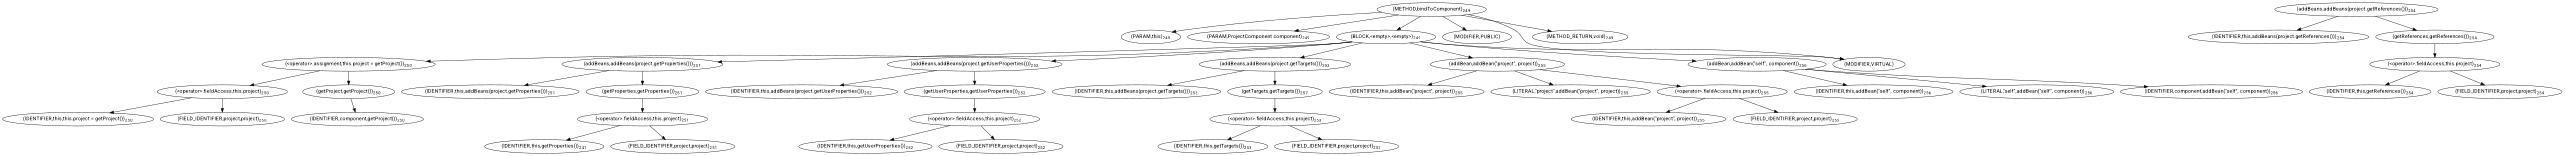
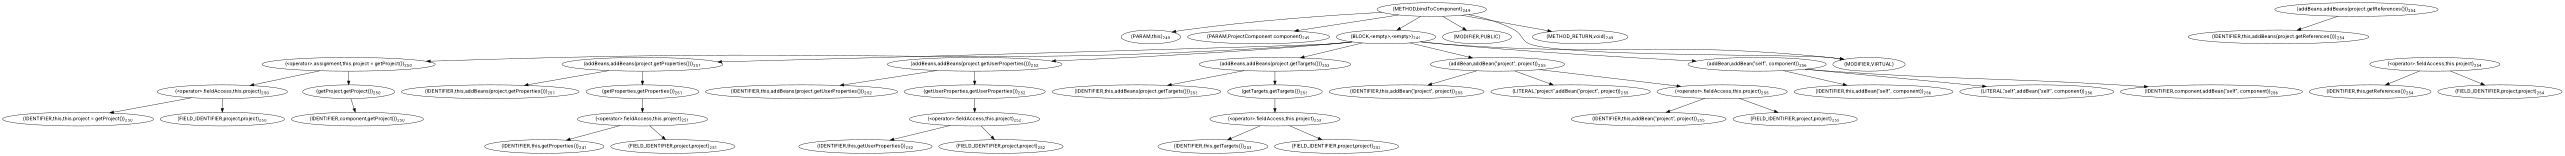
  digraph {
    fontname=Roboto
    node [fontname=Roboto]
    edge [fontname=Roboto]
    n1 [label=<(METHOD,bindToComponent)<SUB>249</SUB>>]
    n2 [label=<(PARAM,this)<SUB>249</SUB>>]
    n3 [label=<(PARAM,ProjectComponent component)<SUB>249</SUB>>]
    n4 [label=<(BLOCK,&lt;empty&gt;,&lt;empty&gt;)<SUB>249</SUB>>]
    n5 [label=<(MODIFIER,PUBLIC)>]
    n6 [label=<(MODIFIER,VIRTUAL)>]
    n7 [label=<(METHOD_RETURN,void)<SUB>249</SUB>>]
    n8 [label=<(&lt;operator&gt;.assignment,this.project = getProject())<SUB>250</SUB>>]
    n9 [label=<(addBeans,addBeans(project.getProperties()))<SUB>251</SUB>>]
    n10 [label=<(addBeans,addBeans(project.getUserProperties()))<SUB>252</SUB>>]
    n11 [label=<(addBeans,addBeans(project.getTargets()))<SUB>253</SUB>>]
    n12 [label=<(addBean,addBean(&quot;project&quot;, project))<SUB>255</SUB>>]
    n13 [label=<(addBean,addBean(&quot;self&quot;, component))<SUB>256</SUB>>]
    n14 [label=<(&lt;operator&gt;.fieldAccess,this.project)<SUB>250</SUB>>]
    n15 [label=<(getProject,getProject())<SUB>250</SUB>>]
    n16 [label=<(IDENTIFIER,this,addBeans(project.getProperties()))<SUB>251</SUB>>]
    n17 [label=<(getProperties,getProperties())<SUB>251</SUB>>]
    n18 [label=<(IDENTIFIER,this,addBeans(project.getUserProperties()))<SUB>252</SUB>>]
    n19 [label=<(getUserProperties,getUserProperties())<SUB>252</SUB>>]
    n20 [label=<(IDENTIFIER,this,addBeans(project.getTargets()))<SUB>253</SUB>>]
-   n21 [label=<(getTargets,getTargets())<SUB>257</SUB>>]
+   n21 [label=<(getTargets,getTargets())<SUB>253</SUB>>]
    n22 [label=<(addBeans,addBeans(project.getReferences()))<SUB>254</SUB>>]
    n23 [label=<(IDENTIFIER,this,addBeans(project.getReferences()))<SUB>254</SUB>>]
-   n24 [label=<(getReferences,getReferences())<SUB>254</SUB>>]
    n25 [label=<(IDENTIFIER,this,addBean(&quot;project&quot;, project))<SUB>255</SUB>>]
    n26 [label=<(LITERAL,&quot;project&quot;,addBean(&quot;project&quot;, project))<SUB>255</SUB>>]
    n27 [label=<(&lt;operator&gt;.fieldAccess,this.project)<SUB>255</SUB>>]
    n28 [label=<(IDENTIFIER,this,addBean(&quot;self&quot;, component))<SUB>256</SUB>>]
    n29 [label=<(LITERAL,&quot;self&quot;,addBean(&quot;self&quot;, component))<SUB>256</SUB>>]
    n30 [label=<(IDENTIFIER,component,addBean(&quot;self&quot;, component))<SUB>256</SUB>>]
    n31 [label=<(IDENTIFIER,this,this.project = getProject())<SUB>250</SUB>>]
    n32 [label=<(FIELD_IDENTIFIER,project,project)<SUB>250</SUB>>]
    n33 [label=<(IDENTIFIER,component,getProject())<SUB>250</SUB>>]
    n34 [label=<(&lt;operator&gt;.fieldAccess,this.project)<SUB>251</SUB>>]
    n35 [label=<(IDENTIFIER,this,getProperties())<SUB>241</SUB>>]
    n36 [label=<(FIELD_IDENTIFIER,project,project)<SUB>251</SUB>>]
    n37 [label=<(&lt;operator&gt;.fieldAccess,this.project)<SUB>252</SUB>>]
    n38 [label=<(IDENTIFIER,this,getUserProperties())<SUB>252</SUB>>]
    n39 [label=<(FIELD_IDENTIFIER,project,project)<SUB>252</SUB>>]
    n40 [label=<(&lt;operator&gt;.fieldAccess,this.project)<SUB>253</SUB>>]
    n41 [label=<(IDENTIFIER,this,getTargets())<SUB>253</SUB>>]
    n42 [label=<(FIELD_IDENTIFIER,project,project)<SUB>253</SUB>>]
    n43 [label=<(&lt;operator&gt;.fieldAccess,this.project)<SUB>254</SUB>>]
    n44 [label=<(IDENTIFIER,this,getReferences())<SUB>254</SUB>>]
    n45 [label=<(FIELD_IDENTIFIER,project,project)<SUB>254</SUB>>]
    n46 [label=<(IDENTIFIER,this,addBean(&quot;project&quot;, project))<SUB>255</SUB>>]
    n47 [label=<(FIELD_IDENTIFIER,project,project)<SUB>255</SUB>>]
    n1 -> n2
    n1 -> n3
    n1 -> n4
    n1 -> n5
    n1 -> n6
    n1 -> n7
    n4 -> n6
    n4 -> n8
    n4 -> n9
    n4 -> n10
    n4 -> n11
    n4 -> n12
    n4 -> n13
    n8 -> n14
    n8 -> n15
    n9 -> n16
    n9 -> n17
    n10 -> n18
    n10 -> n19
    n11 -> n20
    n11 -> n21
    n12 -> n25
    n12 -> n26
    n12 -> n27
    n13 -> n28
    n13 -> n29
    n13 -> n30
    n14 -> n31
    n14 -> n32
    n15 -> n33
    n17 -> n34
    n19 -> n37
    n21 -> n40
    n22 -> n23
-   n22 -> n24
-   n24 -> n43
    n27 -> n46
    n27 -> n47
    n34 -> n35
    n34 -> n36
    n37 -> n38
    n37 -> n39
    n40 -> n41
    n40 -> n42
    n43 -> n44
    n43 -> n45
  }
